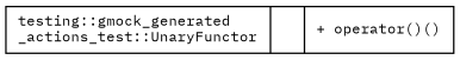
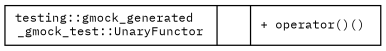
  digraph {
    rankdir=LR
    fontname="IBM Plex Mono"
-   n1 [color=black fillcolor=white fontcolor=black fontname="IBM Plex Mono" fontsize=10 height=0.2 label="{testing::gmock_generated\l_actions_test::UnaryFunctor\n||+ operator()()\l}" shape=record style=filled width=0.4]
+   n1 [color=black fillcolor=white fontcolor=black fontname="IBM Plex Mono" fontsize=10 height=0.2 label="{testing::gmock_generated\l_gmock_test::UnaryFunctor\n||+ operator()()\l}" shape=record style=filled width=0.4]
  }
